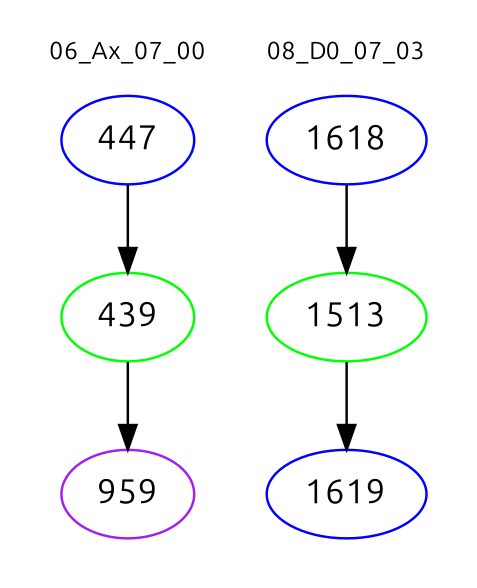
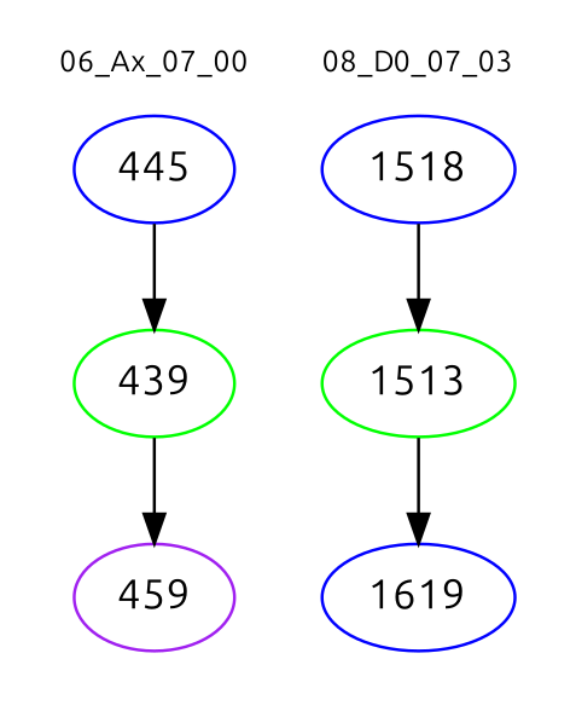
  digraph {
    fontname=Ubuntu
    node [color=blue fontname=Ubuntu]
    edge [color=black fontname=Ubuntu]
-   n1 [label=447]
+   n1 [label=445]
    n2 [color=green label=439]
-   n3 [color=purple label=959]
-   n4 [label=1618]
+   n3 [color=purple label=459]
+   n4 [label=1518]
    n5 [color=green label=1513]
    n6 [label=1619]
    subgraph cluster_1 {
      color=white
      fontsize=10
      label="06_Ax_07_00"
      n1
      n2
      n3
    }
    subgraph cluster_2 {
      color=white
      fontsize=10
      label="08_D0_07_03"
      n4
      n5
      n6
    }
    n1 -> n2
    n2 -> n3
    n4 -> n5
    n5 -> n6
  }
